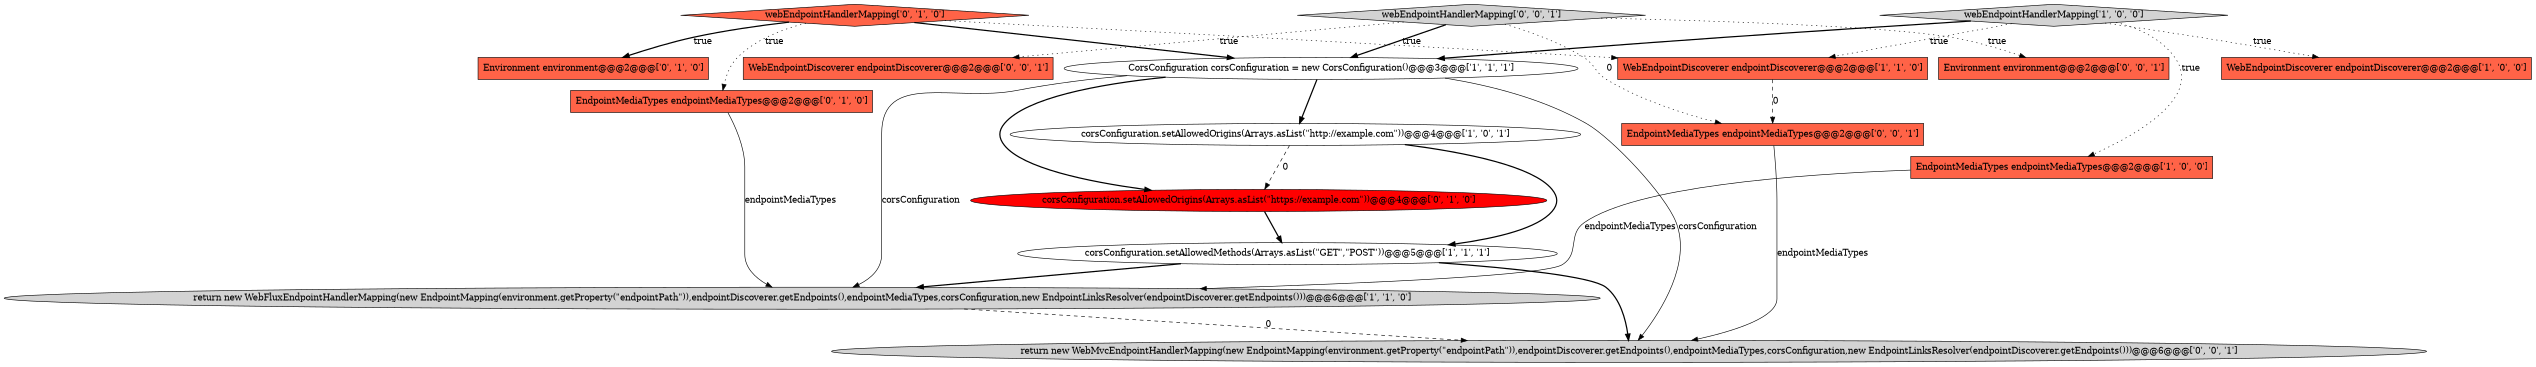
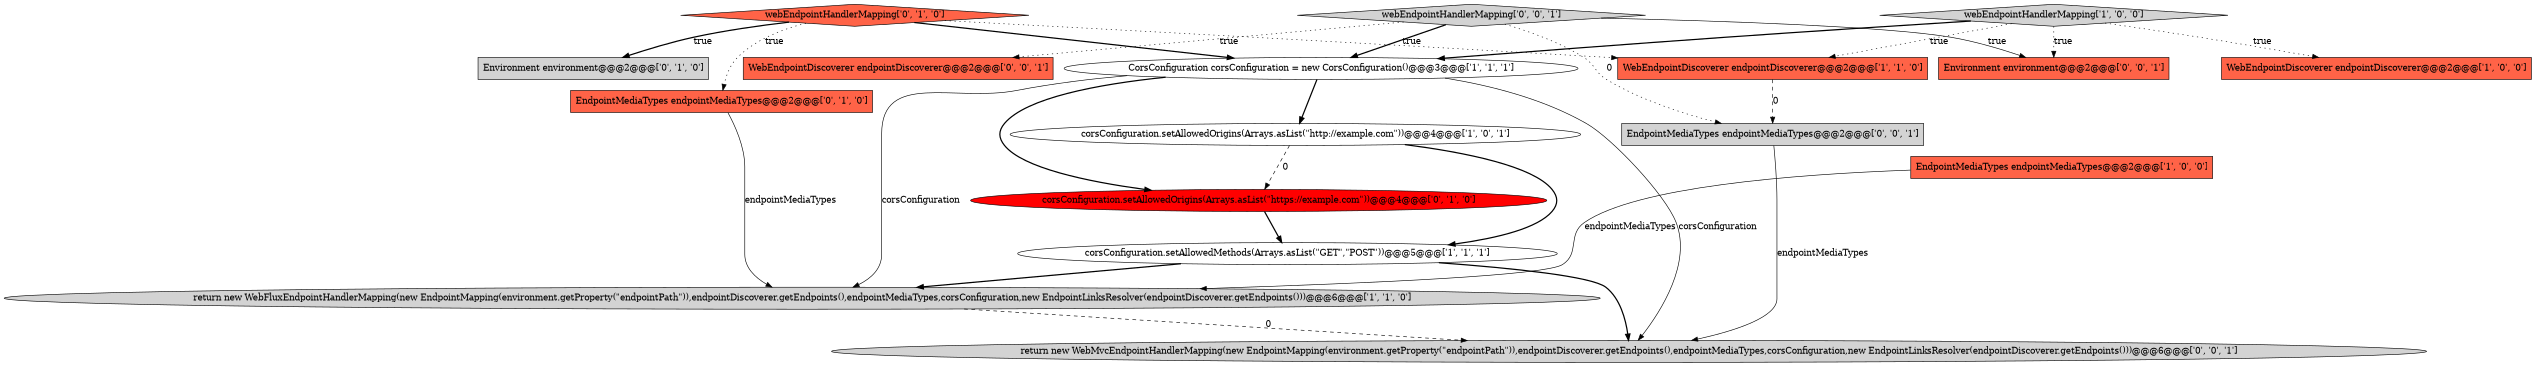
  digraph {
    node [fillcolor=tomato shape=box style=filled]
    edge [style=bold]
    n1 [fillcolor=white label="corsConfiguration.setAllowedOrigins(Arrays.asList(\"http://example.com\"))@@@4@@@['1', '0', '1']" shape=ellipse]
    n2 [fillcolor=red label="corsConfiguration.setAllowedOrigins(Arrays.asList(\"https://example.com\"))@@@4@@@['0', '1', '0']" shape=ellipse]
    n3 [fillcolor=white label="corsConfiguration.setAllowedMethods(Arrays.asList(\"GET\",\"POST\"))@@@5@@@['1', '1', '1']" shape=ellipse]
    n4 [fillcolor=lightgray label="return new WebMvcEndpointHandlerMapping(new EndpointMapping(environment.getProperty(\"endpointPath\")),endpointDiscoverer.getEndpoints(),endpointMediaTypes,corsConfiguration,new EndpointLinksResolver(endpointDiscoverer.getEndpoints()))@@@6@@@['0', '0', '1']" shape=ellipse]
    n5 [fillcolor=lightgray label="return new WebFluxEndpointHandlerMapping(new EndpointMapping(environment.getProperty(\"endpointPath\")),endpointDiscoverer.getEndpoints(),endpointMediaTypes,corsConfiguration,new EndpointLinksResolver(endpointDiscoverer.getEndpoints()))@@@6@@@['1', '1', '0']" shape=ellipse]
    n6 [label="Environment environment@@@2@@@['0', '0', '1']"]
    n7 [label="webEndpointHandlerMapping['0', '1', '0']" shape=diamond]
    n8 [label="WebEndpointDiscoverer endpointDiscoverer@@@2@@@['1', '1', '0']"]
    n9 [label="EndpointMediaTypes endpointMediaTypes@@@2@@@['0', '1', '0']"]
    n10 [fillcolor=white label="CorsConfiguration corsConfiguration = new CorsConfiguration()@@@3@@@['1', '1', '1']" shape=ellipse]
-   n11 [label="Environment environment@@@2@@@['0', '1', '0']"]
-   n12 [label="EndpointMediaTypes endpointMediaTypes@@@2@@@['0', '0', '1']"]
+   n11 [fillcolor=lightgray label="Environment environment@@@2@@@['0', '1', '0']"]
+   n12 [fillcolor=lightgray label="EndpointMediaTypes endpointMediaTypes@@@2@@@['0', '0', '1']"]
    n13 [fillcolor=lightgray label="webEndpointHandlerMapping['1', '0', '0']" shape=diamond]
    n14 [label="WebEndpointDiscoverer endpointDiscoverer@@@2@@@['1', '0', '0']"]
    n15 [label="EndpointMediaTypes endpointMediaTypes@@@2@@@['1', '0', '0']"]
    n16 [label="WebEndpointDiscoverer endpointDiscoverer@@@2@@@['0', '0', '1']"]
    n17 [fillcolor=lightgray label="webEndpointHandlerMapping['0', '0', '1']" shape=diamond]
    n1 -> n2 [label=0 style=dashed]
    n1 -> n3
    n2 -> n3
    n3 -> n4
    n3 -> n5
    n5 -> n4 [label=0 style=dashed]
    n7 -> n8 [label=true style=dotted]
    n7 -> n9 [label=true style=dotted]
    n7 -> n10
    n7 -> n11 [label=true]
    n8 -> n12 [label=0 style=dashed]
    n9 -> n5 [label=endpointMediaTypes style=solid]
    n10 -> n1
    n10 -> n2
    n10 -> n4 [label=corsConfiguration style=solid]
    n10 -> n5 [label=corsConfiguration style=solid]
    n12 -> n4 [label=endpointMediaTypes style=solid]
    n13 -> n8 [label=true style=dotted]
    n13 -> n10
    n13 -> n14 [label=true style=dotted]
-   n13 -> n15 [label=true style=dotted]
+   n13 -> n6 [label=true style=dotted]
    n15 -> n5 [label=endpointMediaTypes style=solid]
-   n17 -> n6 [label=true style=dotted]
+   n17 -> n6 [label=true style=solid]
    n17 -> n10
    n17 -> n12 [label=0 style=dotted]
    n17 -> n16 [label=true style=dotted]
  }
